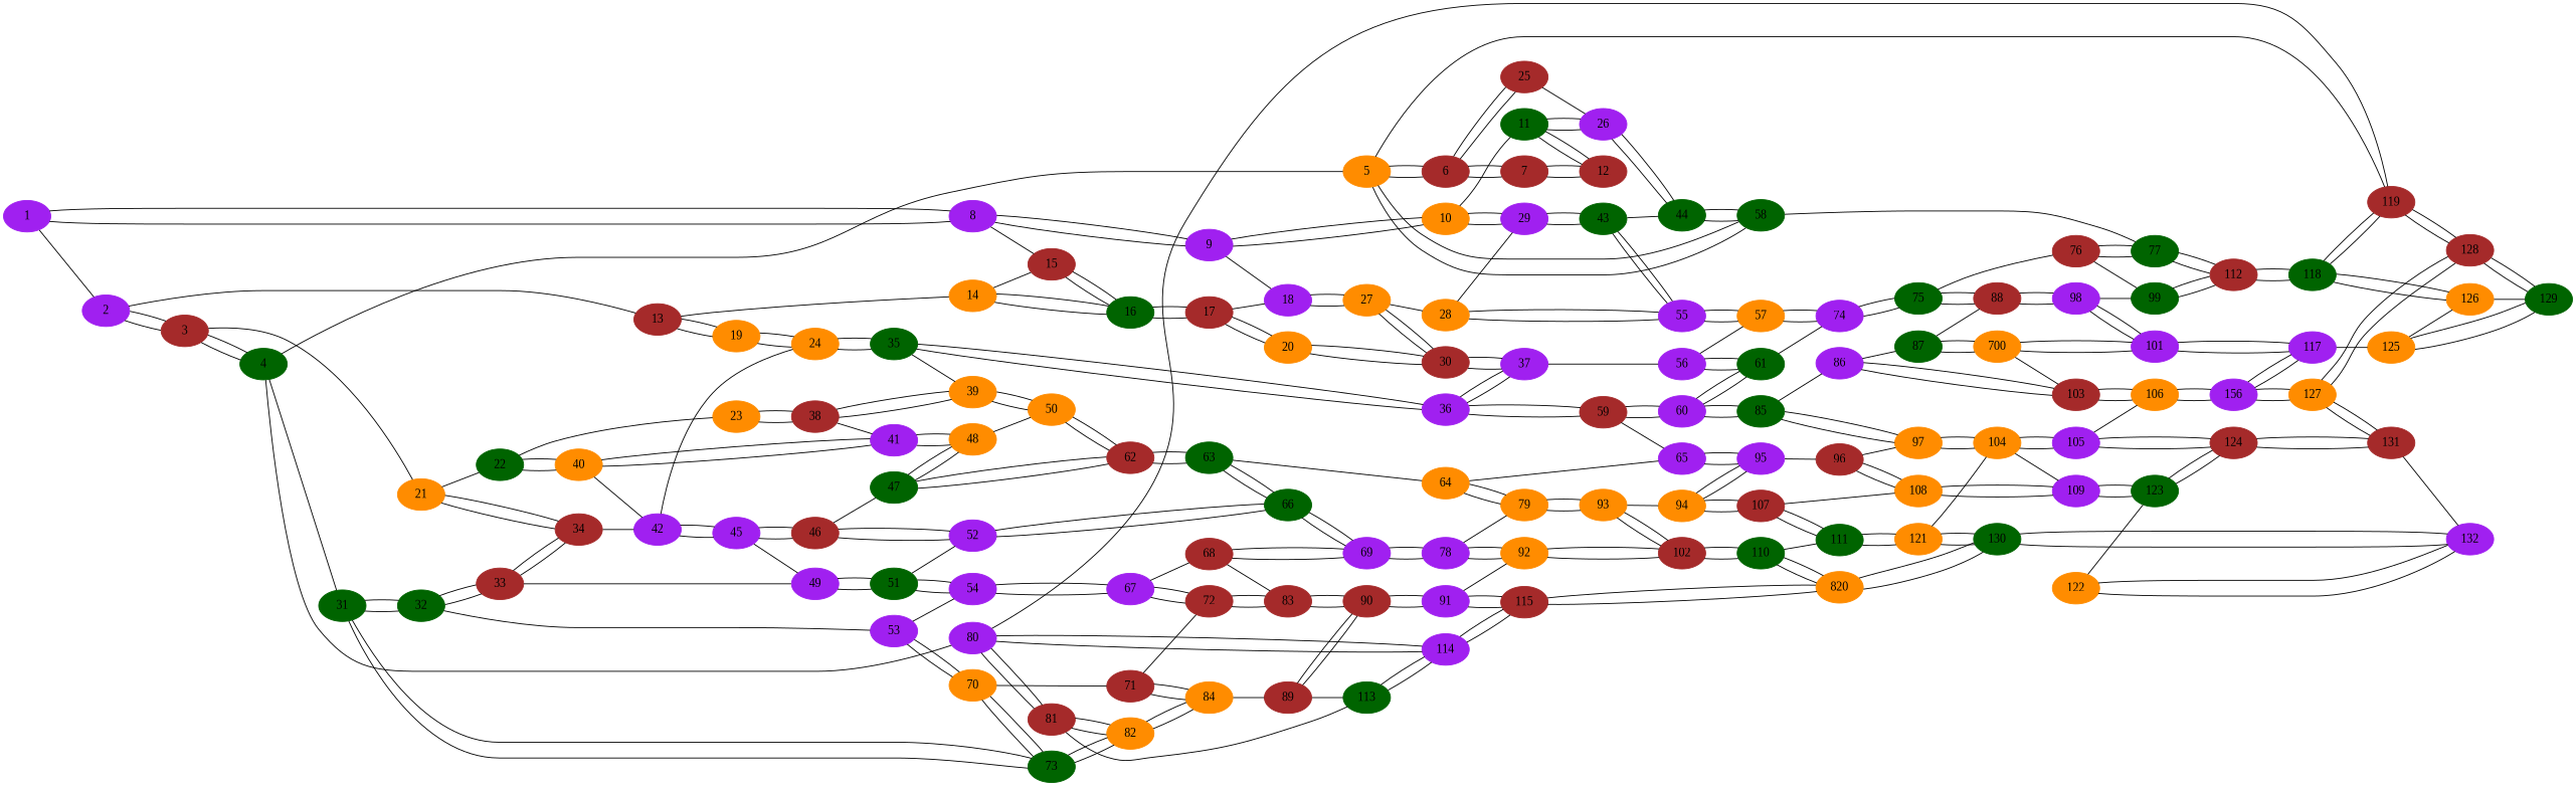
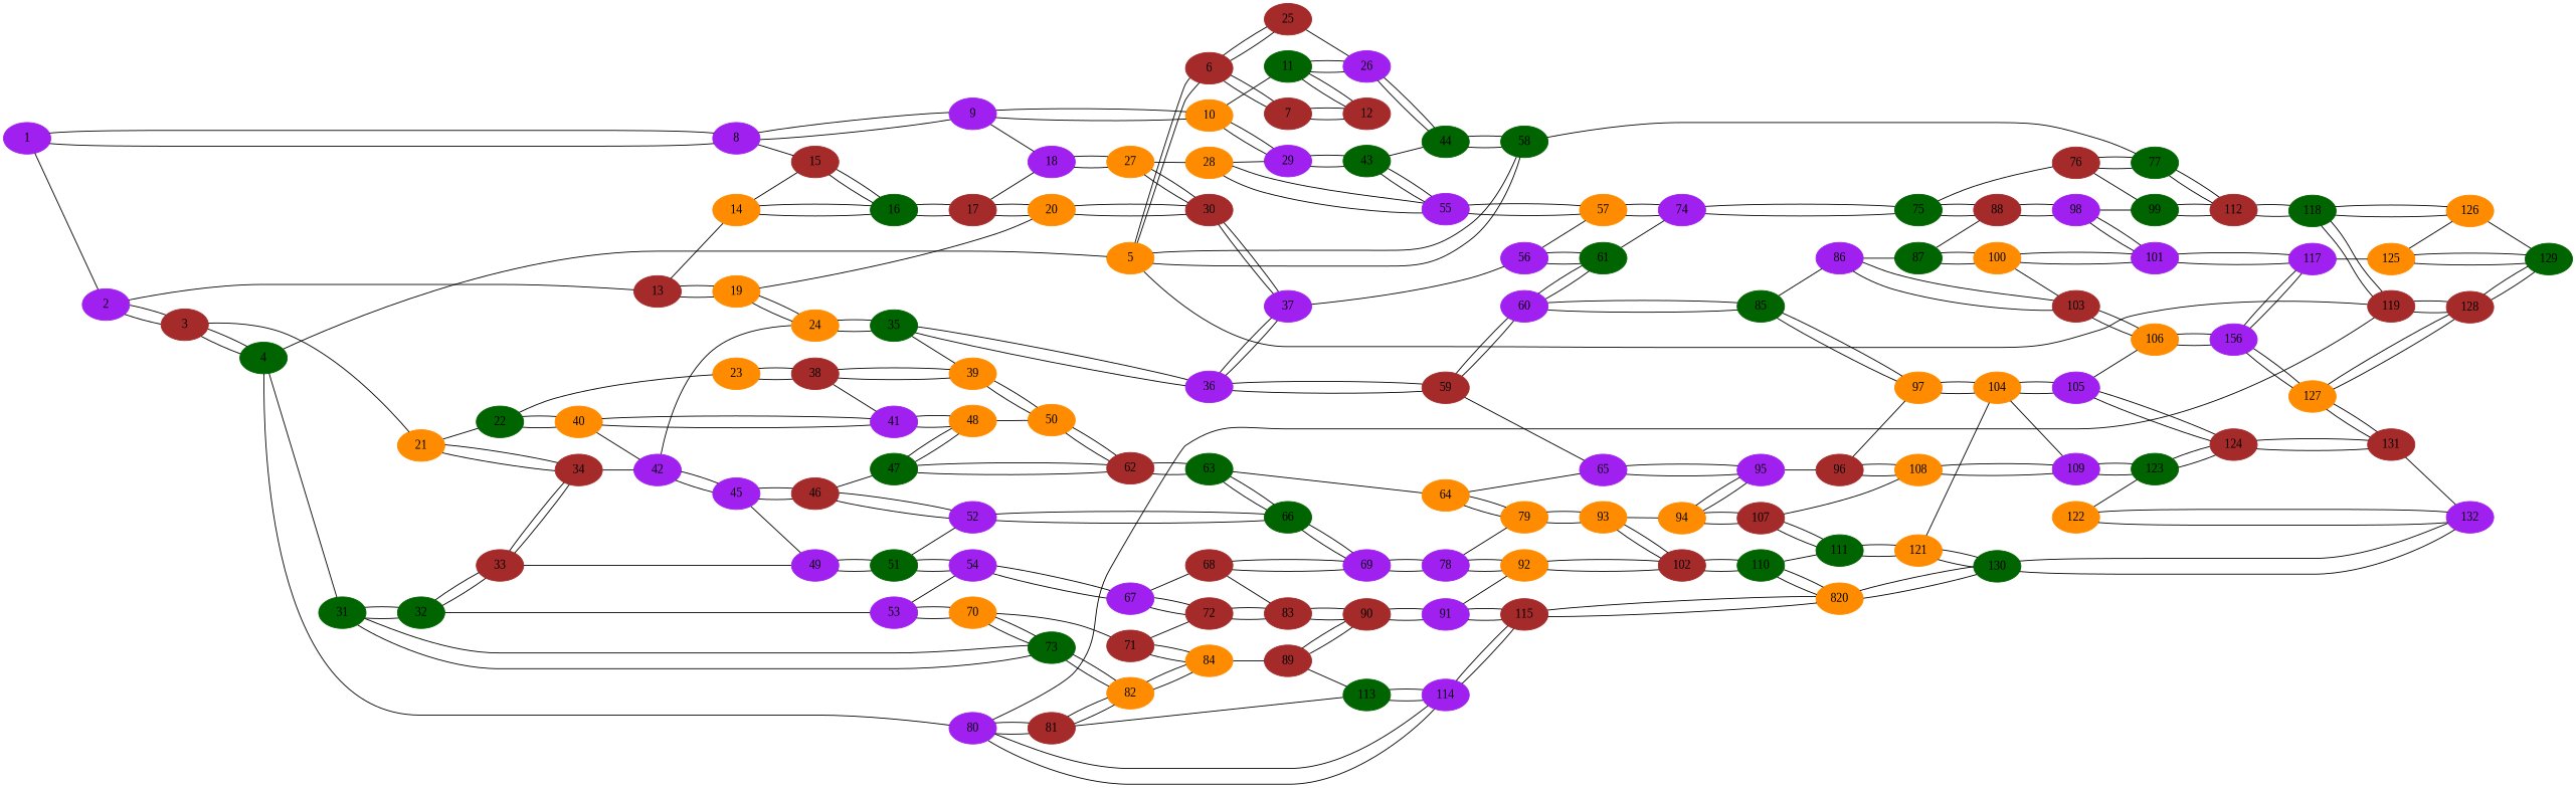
  graph {
    fontname="Liberation Serif"
    rankdir=LR
    node [color=purple fontname="Liberation Serif" style=filled]
    edge [fontname="Liberation Serif"]
    1
    2
    8
    3 [color=brown]
    13 [color=brown]
    9
    15 [color=brown]
    4 [color=darkgreen]
    21 [color=darkorange]
    14 [color=darkorange]
    19 [color=darkorange]
    5 [color=darkorange]
    31 [color=darkgreen]
    80
    22 [color=darkgreen]
    34 [color=brown]
    6 [color=brown]
    58 [color=darkgreen]
    119 [color=brown]
    32 [color=darkgreen]
    73 [color=darkgreen]
    81 [color=brown]
    114
    7 [color=brown]
    25 [color=brown]
    77 [color=darkgreen]
    128 [color=brown]
    12 [color=brown]
    26
    10 [color=darkorange]
    18
    16 [color=darkgreen]
    11 [color=darkgreen]
    29
    27 [color=darkorange]
    43 [color=darkgreen]
    44 [color=darkgreen]
    20 [color=darkorange]
    24 [color=darkorange]
    17 [color=brown]
    30 [color=brown]
    28 [color=darkorange]
    35 [color=darkgreen]
    37
    23 [color=darkorange]
    40 [color=darkorange]
    42
    38 [color=brown]
    41
    39 [color=darkorange]
    36
    55
    57 [color=darkorange]
    56
    33 [color=brown]
    53
    82 [color=darkorange]
    49
    54
    70 [color=darkorange]
    51 [color=darkgreen]
    45
    59 [color=brown]
    50 [color=darkorange]
    60
    65
    61 [color=darkgreen]
    48 [color=darkorange]
    62 [color=brown]
    46 [color=brown]
    47 [color=darkgreen]
    52
    66 [color=darkgreen]
    63 [color=darkgreen]
    67
    69
    71 [color=brown]
    68 [color=brown]
    72 [color=brown]
    74
    75 [color=darkgreen]
    112 [color=brown]
    85 [color=darkgreen]
    95
    86
    97 [color=darkorange]
    64 [color=darkorange]
    79 [color=darkorange]
    93 [color=darkorange]
    96 [color=brown]
    78
    83 [color=brown]
    90 [color=brown]
    92 [color=darkorange]
    84 [color=darkorange]
    89 [color=brown]
    76 [color=brown]
    88 [color=brown]
    99 [color=darkgreen]
    98
    118 [color=darkgreen]
    102 [color=brown]
    94 [color=darkorange]
    113 [color=darkgreen]
    115 [color=brown]
    91
    87 [color=darkgreen]
    103 [color=brown]
    104 [color=darkorange]
-   100 [color=darkorange label=700]
+   100 [color=darkorange]
    106 [color=darkorange]
    101
    n113 [color=darkorange label=820]
    110 [color=darkgreen]
    107 [color=brown]
    108 [color=darkorange]
    111 [color=darkgreen]
    109
    105
    117
    125 [color=darkorange]
    n122 [label=156]
    124 [color=brown]
    123 [color=darkgreen]
    131 [color=brown]
    127 [color=darkorange]
    121 [color=darkorange]
    130 [color=darkgreen]
    126 [color=darkorange]
    129 [color=darkgreen]
    132
    122 [color=darkorange]
    1 -- 2
    1 -- 8
    1 -- 8
    2 -- 3
    2 -- 3
    2 -- 13
    8 -- 9
    8 -- 9
    8 -- 15
    3 -- 4
    3 -- 4
    3 -- 21
    13 -- 14
    13 -- 19
    13 -- 19
    9 -- 10
    9 -- 10
    9 -- 18
    15 -- 16
    15 -- 16
    4 -- 5
    4 -- 31
    4 -- 80
    21 -- 22
    21 -- 34
    21 -- 34
    14 -- 15
    14 -- 16
    14 -- 16
+   19 -- 20
    19 -- 24
    19 -- 24
    5 -- 6
    5 -- 6
    5 -- 58
    5 -- 58
    5 -- 119
    31 -- 32
    31 -- 32
    31 -- 73
    31 -- 73
    80 -- 119
    80 -- 81
    80 -- 81
    80 -- 114
    80 -- 114
    22 -- 23
    22 -- 40
    22 -- 40
    34 -- 42
    6 -- 7
    6 -- 7
    6 -- 25
    6 -- 25
    58 -- 77
    119 -- 128
    119 -- 128
    32 -- 33
    32 -- 33
    32 -- 53
    73 -- 82
    73 -- 82
    81 -- 82
    81 -- 82
    81 -- 113
    114 -- 115
    114 -- 115
    7 -- 12
    7 -- 12
    25 -- 26
    77 -- 112
    77 -- 112
    128 -- 129
    128 -- 129
    26 -- 44
    26 -- 44
    10 -- 11
    10 -- 29
    10 -- 29
    18 -- 27
    18 -- 27
    16 -- 17
    16 -- 17
    11 -- 12
    11 -- 12
    11 -- 26
    11 -- 26
    29 -- 43
    29 -- 43
    27 -- 30
    27 -- 30
    27 -- 28
    43 -- 44
    43 -- 55
    43 -- 55
    44 -- 58
    44 -- 58
    20 -- 30
    20 -- 30
    24 -- 35
    24 -- 35
    17 -- 18
    17 -- 20
    17 -- 20
    30 -- 37
    30 -- 37
    28 -- 29
    28 -- 55
    28 -- 55
    35 -- 39
    35 -- 36
    35 -- 36
    37 -- 56
    23 -- 38
    23 -- 38
    40 -- 42
    40 -- 41
    40 -- 41
    42 -- 24
    42 -- 45
    42 -- 45
    38 -- 41
    38 -- 39
    38 -- 39
    41 -- 48
    41 -- 48
    39 -- 50
    39 -- 50
    36 -- 37
    36 -- 37
    36 -- 59
    36 -- 59
    55 -- 57
    55 -- 57
    57 -- 74
    57 -- 74
    56 -- 57
    56 -- 61
    56 -- 61
    33 -- 34
    33 -- 34
    33 -- 49
    53 -- 54
    53 -- 70
    53 -- 70
    82 -- 84
    82 -- 84
    49 -- 51
    49 -- 51
    54 -- 67
    54 -- 67
    70 -- 73
    70 -- 73
    70 -- 71
    51 -- 54
    51 -- 54
    51 -- 52
    45 -- 49
    45 -- 46
    45 -- 46
    59 -- 60
    59 -- 60
    59 -- 65
    50 -- 62
    50 -- 62
    60 -- 61
    60 -- 61
    60 -- 85
    60 -- 85
    65 -- 95
    65 -- 95
    61 -- 74
    48 -- 50
    62 -- 63
    62 -- 63
    46 -- 47
    46 -- 52
    46 -- 52
    47 -- 48
    47 -- 48
    47 -- 62
    47 -- 62
    52 -- 66
    52 -- 66
    66 -- 69
    66 -- 69
    63 -- 66
    63 -- 66
    63 -- 64
    67 -- 68
    67 -- 72
    67 -- 72
    69 -- 78
    69 -- 78
    71 -- 72
    71 -- 84
    71 -- 84
    68 -- 69
    68 -- 69
    68 -- 83
    72 -- 83
    72 -- 83
    74 -- 75
    74 -- 75
    75 -- 76
    75 -- 88
    75 -- 88
    112 -- 118
    112 -- 118
    85 -- 86
    85 -- 97
    85 -- 97
    95 -- 96
    86 -- 87
    86 -- 103
    86 -- 103
    97 -- 104
    97 -- 104
    64 -- 65
    64 -- 79
    64 -- 79
    79 -- 93
    79 -- 93
    93 -- 102
    93 -- 102
    93 -- 94
    96 -- 97
    96 -- 108
    96 -- 108
    78 -- 79
    78 -- 92
    78 -- 92
    83 -- 90
    83 -- 90
    90 -- 91
    90 -- 91
    92 -- 102
    92 -- 102
    84 -- 89
    89 -- 90
    89 -- 90
    89 -- 113
    76 -- 77
    76 -- 77
    76 -- 99
    88 -- 98
    88 -- 98
    99 -- 112
    99 -- 112
    98 -- 99
    98 -- 101
    98 -- 101
    118 -- 119
    118 -- 119
    118 -- 126
    118 -- 126
    102 -- 110
    102 -- 110
    94 -- 95
    94 -- 95
    94 -- 107
    94 -- 107
    113 -- 114
    113 -- 114
    115 -- n113
    115 -- n113
    91 -- 92
    91 -- 115
    91 -- 115
    87 -- 88
    87 -- 100
    87 -- 100
    103 -- 106
    103 -- 106
    104 -- 109
    104 -- 105
    104 -- 105
    100 -- 103
    100 -- 101
    100 -- 101
    106 -- n122
    106 -- n122
    101 -- 117
    101 -- 117
    n113 -- 130
    n113 -- 130
    110 -- n113
    110 -- n113
    110 -- 111
    107 -- 108
    107 -- 111
    107 -- 111
    108 -- 109
    108 -- 109
    111 -- 121
    111 -- 121
    109 -- 123
    109 -- 123
    105 -- 106
    105 -- 124
    105 -- 124
    117 -- 125
    125 -- 126
    125 -- 129
    125 -- 129
    n122 -- 117
    n122 -- 117
    n122 -- 127
    n122 -- 127
    124 -- 131
    124 -- 131
    123 -- 124
    123 -- 124
    131 -- 132
    127 -- 128
    127 -- 128
    127 -- 131
    127 -- 131
    121 -- 104
    121 -- 130
    121 -- 130
    130 -- 132
    130 -- 132
    126 -- 129
    122 -- 123
    122 -- 132
    122 -- 132
  }
